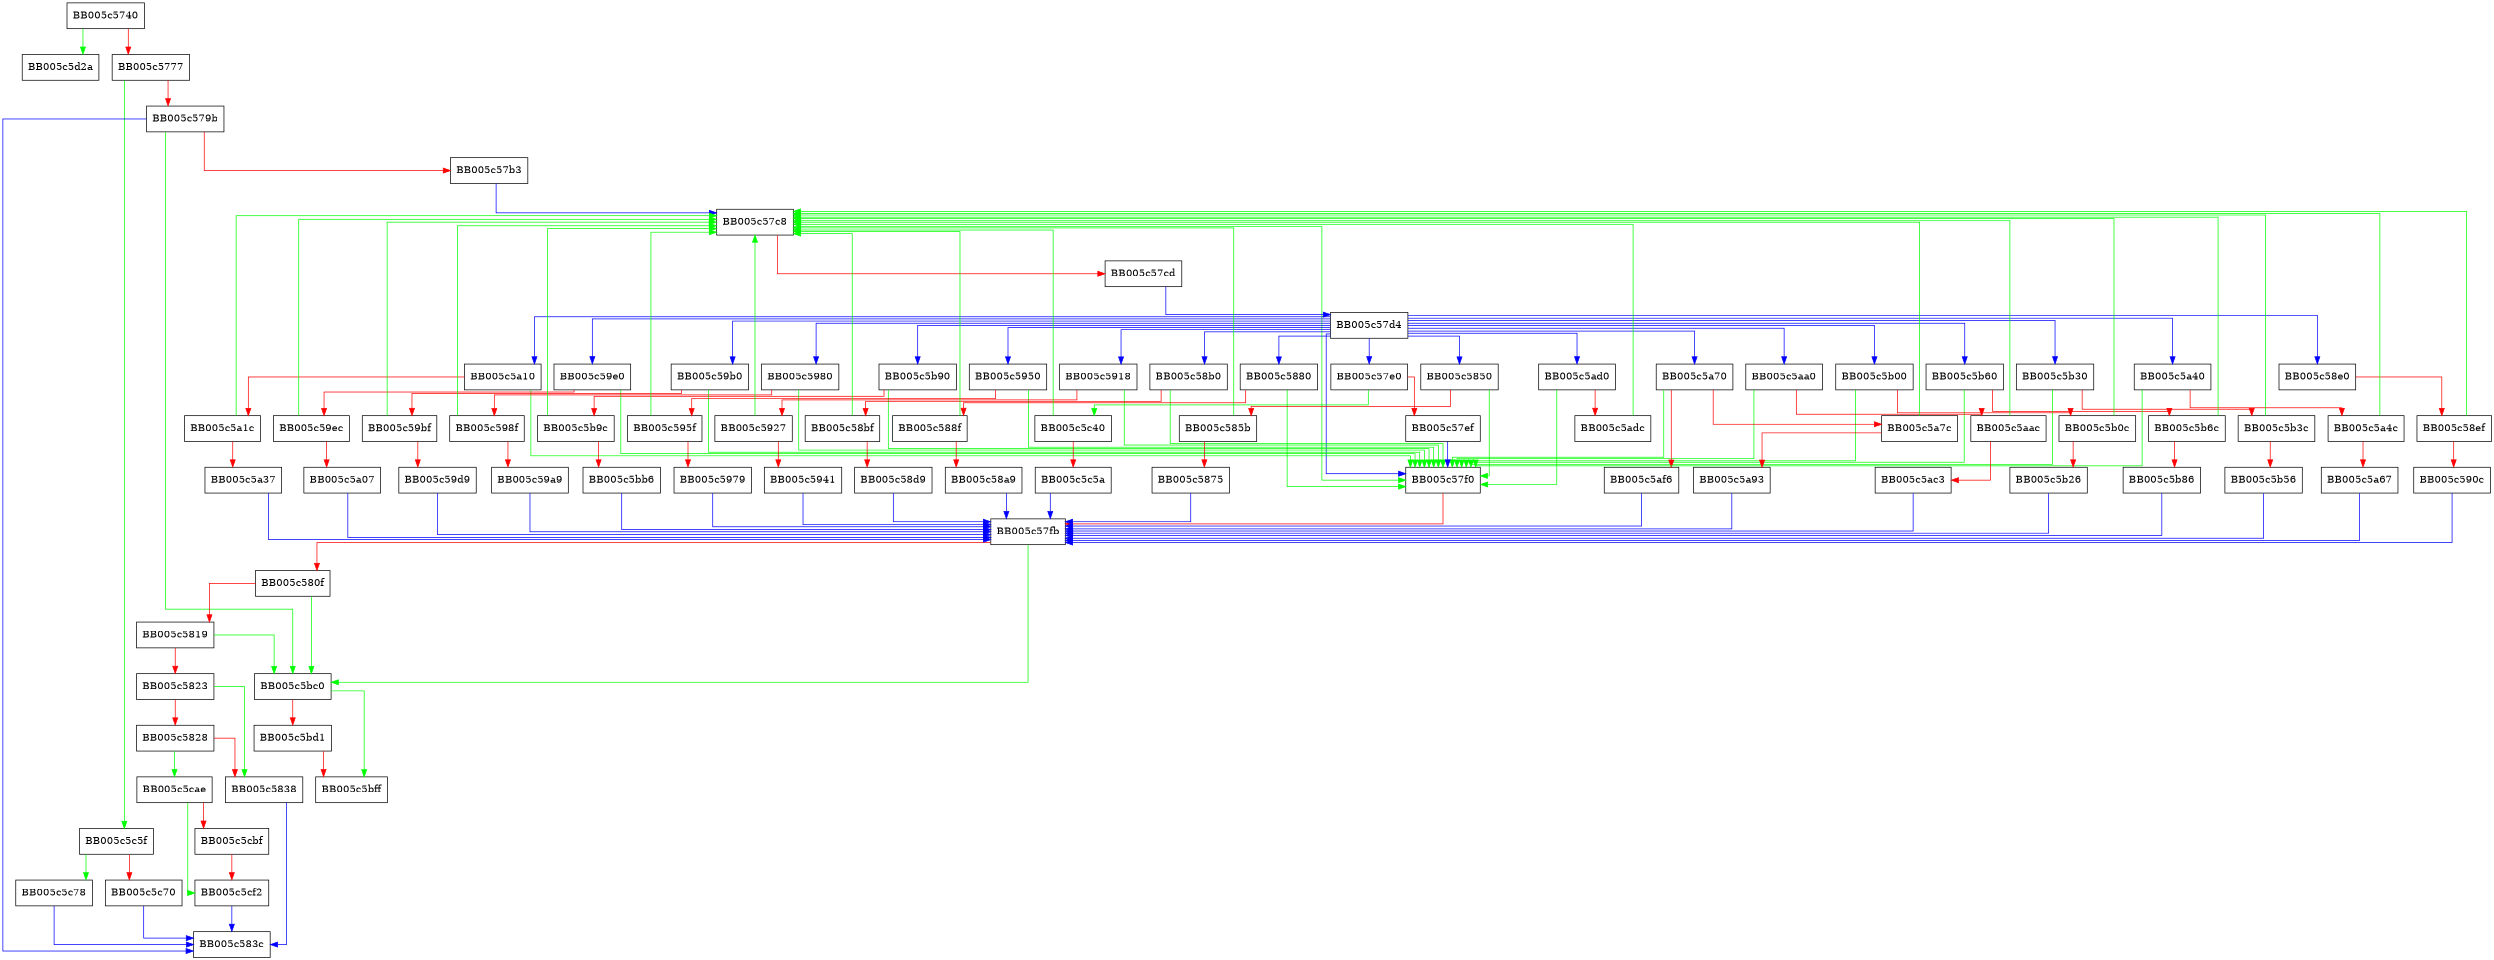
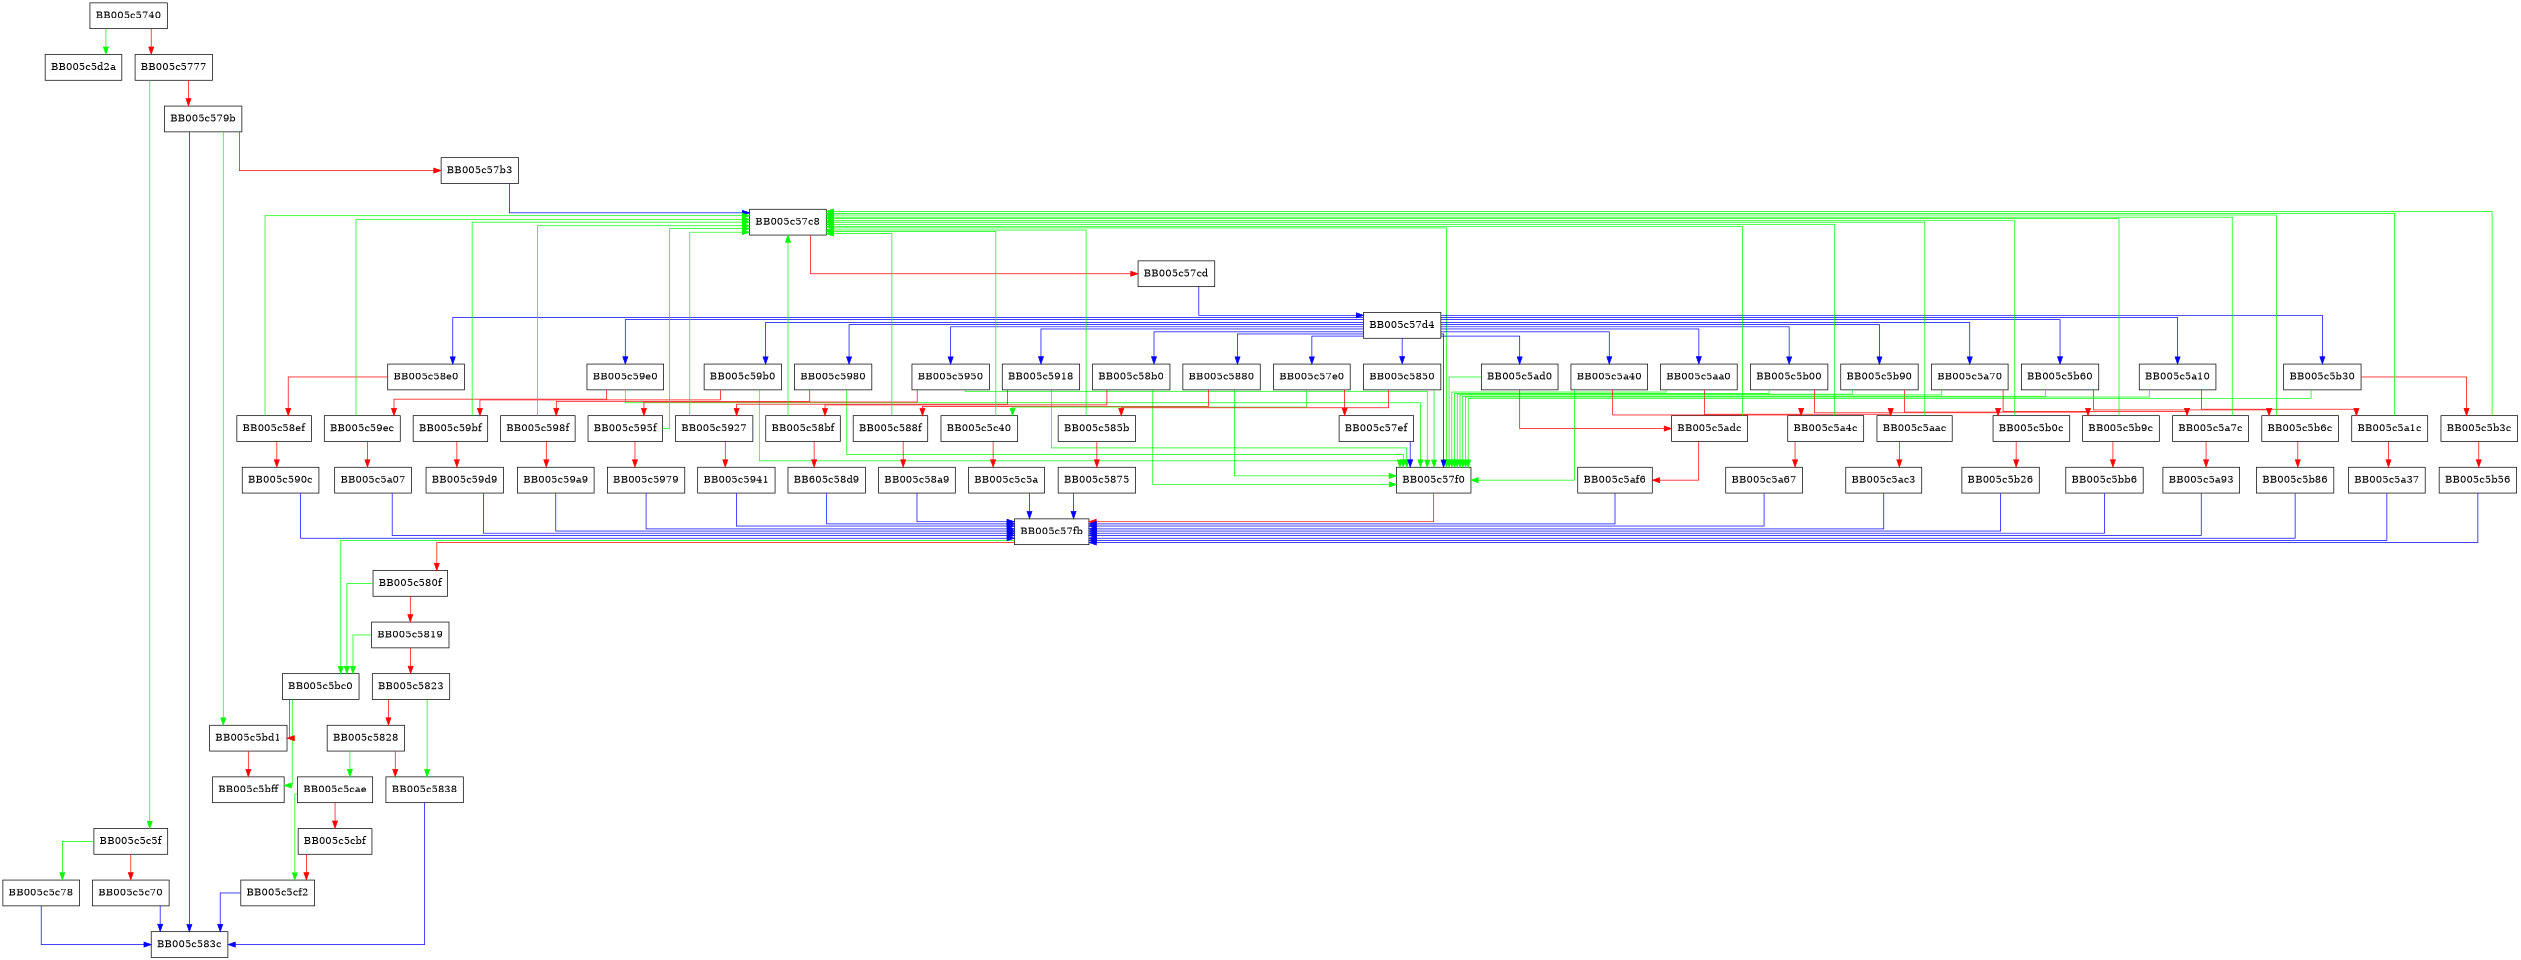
  digraph {
    splines=ortho
    node [shape=box]
    edge [color=red]
    BB005c5740
    BB005c5d2a
    BB005c5777
    BB005c5c5f
    BB005c579b
    BB005c5c78
    BB005c5c70
    BB005c583c
    BB005c5bc0
    BB005c57b3
    BB005c5bff
    BB005c5bd1
    BB005c57c8
    BB005c57f0
    BB005c57cd
    BB005c57fb
    BB005c57d4
    BB005c580f
    BB005c5b90
    BB005c5b60
    BB005c5b30
    BB005c5b00
    BB005c5ad0
    BB005c5aa0
    BB005c5a70
    BB005c5a40
    BB005c5a10
    BB005c59e0
    BB005c59b0
    BB005c5980
    BB005c5950
    BB005c5918
    BB005c58e0
    BB005c58b0
    BB005c5880
    BB005c57e0
    BB005c5850
    BB005c5b9c
    BB005c5b6c
    BB005c5b3c
    BB005c5b0c
    BB005c5adc
    BB005c5aac
    BB005c5a7c
    BB005c5a4c
    BB005c5a1c
    BB005c59ec
    BB005c59bf
    BB005c598f
    BB005c595f
    BB005c5927
    BB005c58ef
    BB005c58bf
    BB005c588f
    BB005c5c40
    BB005c57ef
    BB005c585b
    BB005c5bb6
    BB005c5b86
    BB005c5b56
    BB005c5b26
    BB005c5af6
    BB005c5ac3
    BB005c5a93
    BB005c5a67
    BB005c5a37
    BB005c5a07
    BB005c59d9
    BB005c59a9
    BB005c5979
    BB005c5941
    BB005c590c
-   BB005c58d9
+   BB005c58d9 [label=BB605c58d9]
    BB005c58a9
    BB005c5c5a
    BB005c5875
    BB005c5819
    BB005c5823
    BB005c5838
    BB005c5828
    BB005c5cae
    BB005c5cf2
    BB005c5cbf
    BB005c5740 -> BB005c5d2a [color=green]
    BB005c5740 -> BB005c5777
    BB005c5777 -> BB005c5c5f [color=green]
    BB005c5777 -> BB005c579b
    BB005c5c5f -> BB005c5c78 [color=green]
    BB005c5c5f -> BB005c5c70
    BB005c579b -> BB005c583c [color=blue]
-   BB005c579b -> BB005c5bc0 [color=green]
+   BB005c579b -> BB005c5bd1 [color=green]
    BB005c579b -> BB005c57b3
    BB005c5c78 -> BB005c583c [color=blue]
    BB005c5c70 -> BB005c583c [color=blue]
    BB005c5bc0 -> BB005c5bff [color=green]
    BB005c5bc0 -> BB005c5bd1
    BB005c57b3 -> BB005c57c8 [color=blue]
    BB005c5bd1 -> BB005c5bff
    BB005c57c8 -> BB005c57f0 [color=green]
    BB005c57c8 -> BB005c57cd
    BB005c57f0 -> BB005c57fb
    BB005c57cd -> BB005c57d4 [color=blue]
    BB005c57fb -> BB005c5bc0 [color=green]
    BB005c57fb -> BB005c580f
    BB005c57d4 -> BB005c57f0 [color=blue]
    BB005c57d4 -> BB005c5b90 [color=blue]
    BB005c57d4 -> BB005c5b60 [color=blue]
    BB005c57d4 -> BB005c5b30 [color=blue]
    BB005c57d4 -> BB005c5b00 [color=blue]
    BB005c57d4 -> BB005c5ad0 [color=blue]
    BB005c57d4 -> BB005c5aa0 [color=blue]
    BB005c57d4 -> BB005c5a70 [color=blue]
    BB005c57d4 -> BB005c5a40 [color=blue]
    BB005c57d4 -> BB005c5a10 [color=blue]
    BB005c57d4 -> BB005c59e0 [color=blue]
    BB005c57d4 -> BB005c59b0 [color=blue]
    BB005c57d4 -> BB005c5980 [color=blue]
    BB005c57d4 -> BB005c5950 [color=blue]
    BB005c57d4 -> BB005c5918 [color=blue]
    BB005c57d4 -> BB005c58e0 [color=blue]
    BB005c57d4 -> BB005c58b0 [color=blue]
    BB005c57d4 -> BB005c5880 [color=blue]
    BB005c57d4 -> BB005c57e0 [color=blue]
    BB005c57d4 -> BB005c5850 [color=blue]
    BB005c580f -> BB005c5bc0 [color=green]
    BB005c580f -> BB005c5819
    BB005c5b90 -> BB005c57f0 [color=green]
    BB005c5b90 -> BB005c5b9c
    BB005c5b60 -> BB005c57f0 [color=green]
    BB005c5b60 -> BB005c5b6c
    BB005c5b30 -> BB005c57f0 [color=green]
    BB005c5b30 -> BB005c5b3c
    BB005c5b00 -> BB005c57f0 [color=green]
    BB005c5b00 -> BB005c5b0c
    BB005c5ad0 -> BB005c57f0 [color=green]
    BB005c5ad0 -> BB005c5adc
    BB005c5aa0 -> BB005c57f0 [color=green]
    BB005c5aa0 -> BB005c5aac
    BB005c5a70 -> BB005c57f0 [color=green]
    BB005c5a70 -> BB005c5a7c
    BB005c5a40 -> BB005c57f0 [color=green]
    BB005c5a40 -> BB005c5a4c
    BB005c5a10 -> BB005c57f0 [color=green]
    BB005c5a10 -> BB005c5a1c
    BB005c59e0 -> BB005c57f0 [color=green]
    BB005c59e0 -> BB005c59ec
    BB005c59b0 -> BB005c57f0 [color=green]
    BB005c59b0 -> BB005c59bf
    BB005c5980 -> BB005c57f0 [color=green]
    BB005c5980 -> BB005c598f
    BB005c5950 -> BB005c57f0 [color=green]
    BB005c5950 -> BB005c595f
    BB005c5918 -> BB005c57f0 [color=green]
    BB005c5918 -> BB005c5927
    BB005c58e0 -> BB005c58ef
    BB005c58b0 -> BB005c57f0 [color=green]
    BB005c58b0 -> BB005c58bf
    BB005c5880 -> BB005c57f0 [color=green]
    BB005c5880 -> BB005c588f
    BB005c57e0 -> BB005c5c40 [color=green]
    BB005c57e0 -> BB005c57ef
    BB005c5850 -> BB005c57f0 [color=green]
    BB005c5850 -> BB005c585b
    BB005c5b9c -> BB005c57c8 [color=green]
    BB005c5b9c -> BB005c5bb6
    BB005c5b6c -> BB005c57c8 [color=green]
    BB005c5b6c -> BB005c5b86
    BB005c5b3c -> BB005c57c8 [color=green]
    BB005c5b3c -> BB005c5b56
    BB005c5b0c -> BB005c57c8 [color=green]
    BB005c5b0c -> BB005c5b26
    BB005c5adc -> BB005c57c8 [color=green]
-   BB005c5a70 -> BB005c5af6
+   BB005c5adc -> BB005c5af6
    BB005c5aac -> BB005c57c8 [color=green]
    BB005c5aac -> BB005c5ac3
    BB005c5a7c -> BB005c57c8 [color=green]
    BB005c5a7c -> BB005c5a93
    BB005c5a4c -> BB005c57c8 [color=green]
    BB005c5a4c -> BB005c5a67
    BB005c5a1c -> BB005c57c8 [color=green]
    BB005c5a1c -> BB005c5a37
    BB005c59ec -> BB005c57c8 [color=green]
    BB005c59ec -> BB005c5a07
    BB005c59bf -> BB005c57c8 [color=green]
    BB005c59bf -> BB005c59d9
    BB005c598f -> BB005c57c8 [color=green]
    BB005c598f -> BB005c59a9
    BB005c595f -> BB005c57c8 [color=green]
    BB005c595f -> BB005c5979
    BB005c5927 -> BB005c57c8 [color=green]
    BB005c5927 -> BB005c5941
    BB005c58ef -> BB005c57c8 [color=green]
    BB005c58ef -> BB005c590c
    BB005c58bf -> BB005c57c8 [color=green]
    BB005c58bf -> BB005c58d9
    BB005c588f -> BB005c57c8 [color=green]
    BB005c588f -> BB005c58a9
    BB005c5c40 -> BB005c57c8 [color=green]
    BB005c5c40 -> BB005c5c5a
    BB005c57ef -> BB005c57f0 [color=blue]
    BB005c585b -> BB005c57c8 [color=green]
    BB005c585b -> BB005c5875
    BB005c5bb6 -> BB005c57fb [color=blue]
    BB005c5b86 -> BB005c57fb [color=blue]
    BB005c5b56 -> BB005c57fb [color=blue]
    BB005c5b26 -> BB005c57fb [color=blue]
    BB005c5af6 -> BB005c57fb [color=blue]
    BB005c5ac3 -> BB005c57fb [color=blue]
    BB005c5a93 -> BB005c57fb [color=blue]
    BB005c5a67 -> BB005c57fb [color=blue]
    BB005c5a37 -> BB005c57fb [color=blue]
    BB005c5a07 -> BB005c57fb [color=blue]
    BB005c59d9 -> BB005c57fb [color=blue]
    BB005c59a9 -> BB005c57fb [color=blue]
    BB005c5979 -> BB005c57fb [color=blue]
    BB005c5941 -> BB005c57fb [color=blue]
    BB005c590c -> BB005c57fb [color=blue]
    BB005c58d9 -> BB005c57fb [color=blue]
    BB005c58a9 -> BB005c57fb [color=blue]
    BB005c5c5a -> BB005c57fb [color=blue]
    BB005c5875 -> BB005c57fb [color=blue]
    BB005c5819 -> BB005c5bc0 [color=green]
    BB005c5819 -> BB005c5823
    BB005c5823 -> BB005c5838 [color=green]
    BB005c5823 -> BB005c5828
    BB005c5838 -> BB005c583c [color=blue]
    BB005c5828 -> BB005c5838
    BB005c5828 -> BB005c5cae [color=green]
    BB005c5cae -> BB005c5cf2 [color=green]
    BB005c5cae -> BB005c5cbf
    BB005c5cf2 -> BB005c583c [color=blue]
    BB005c5cbf -> BB005c5cf2
  }
